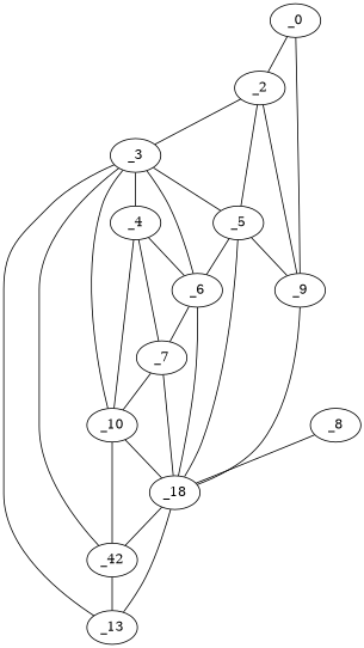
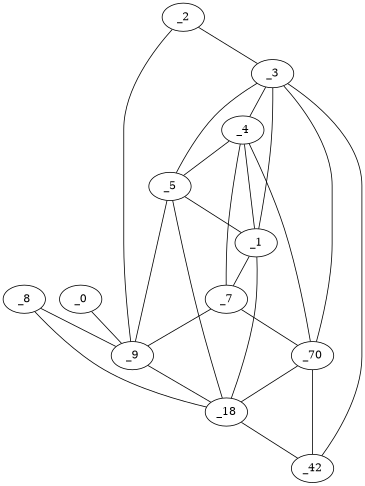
  graph {
    node [x=89 y=29]
    edge [valence=2]
    _0 [x=42]
    _2 [x=46 y=63]
    _9
    _3 [x=49 y=69]
    _5 [x=87 y=61]
    n6 [label=_18 x=93 y=49]
    _8 [y=9]
    _4 [x=84 y=81]
-   _6 [x=87 y=69]
-   _10 [x=90 y=93]
+   _6 [x=87 y=69 label=_1]
+   _10 [x=90 y=93 label=_70]
    n11 [label=_42 x=93 y=109]
-   _13 [x=94 y=116]
    _7 [x=88 y=79]
-   _0 -- _2 [valence=1]
    _0 -- _9 [valence=1]
    _2 -- _9
    _2 -- _3 [valence=1]
-   _2 -- _5
+   _4 -- _5
    _9 -- n6
    _3 -- _5
    _3 -- _4
    _3 -- _6
    _3 -- _10
    _3 -- n11
-   _3 -- _13 [valence=1]
    _5 -- _9 [valence=1]
    _5 -- n6
    _5 -- _6
    n6 -- n11
-   n6 -- _13 [valence=1]
+   _8 -- _9
    _8 -- n6 [valence=1]
    _4 -- _6
    _4 -- _10
    _4 -- _7
    _6 -- n6 [valence=1]
    _6 -- _7
    _10 -- n6 [valence=1]
    _10 -- n11
-   n11 -- _13
-   _7 -- n6
+   _7 -- _9
    _7 -- _10
  }
